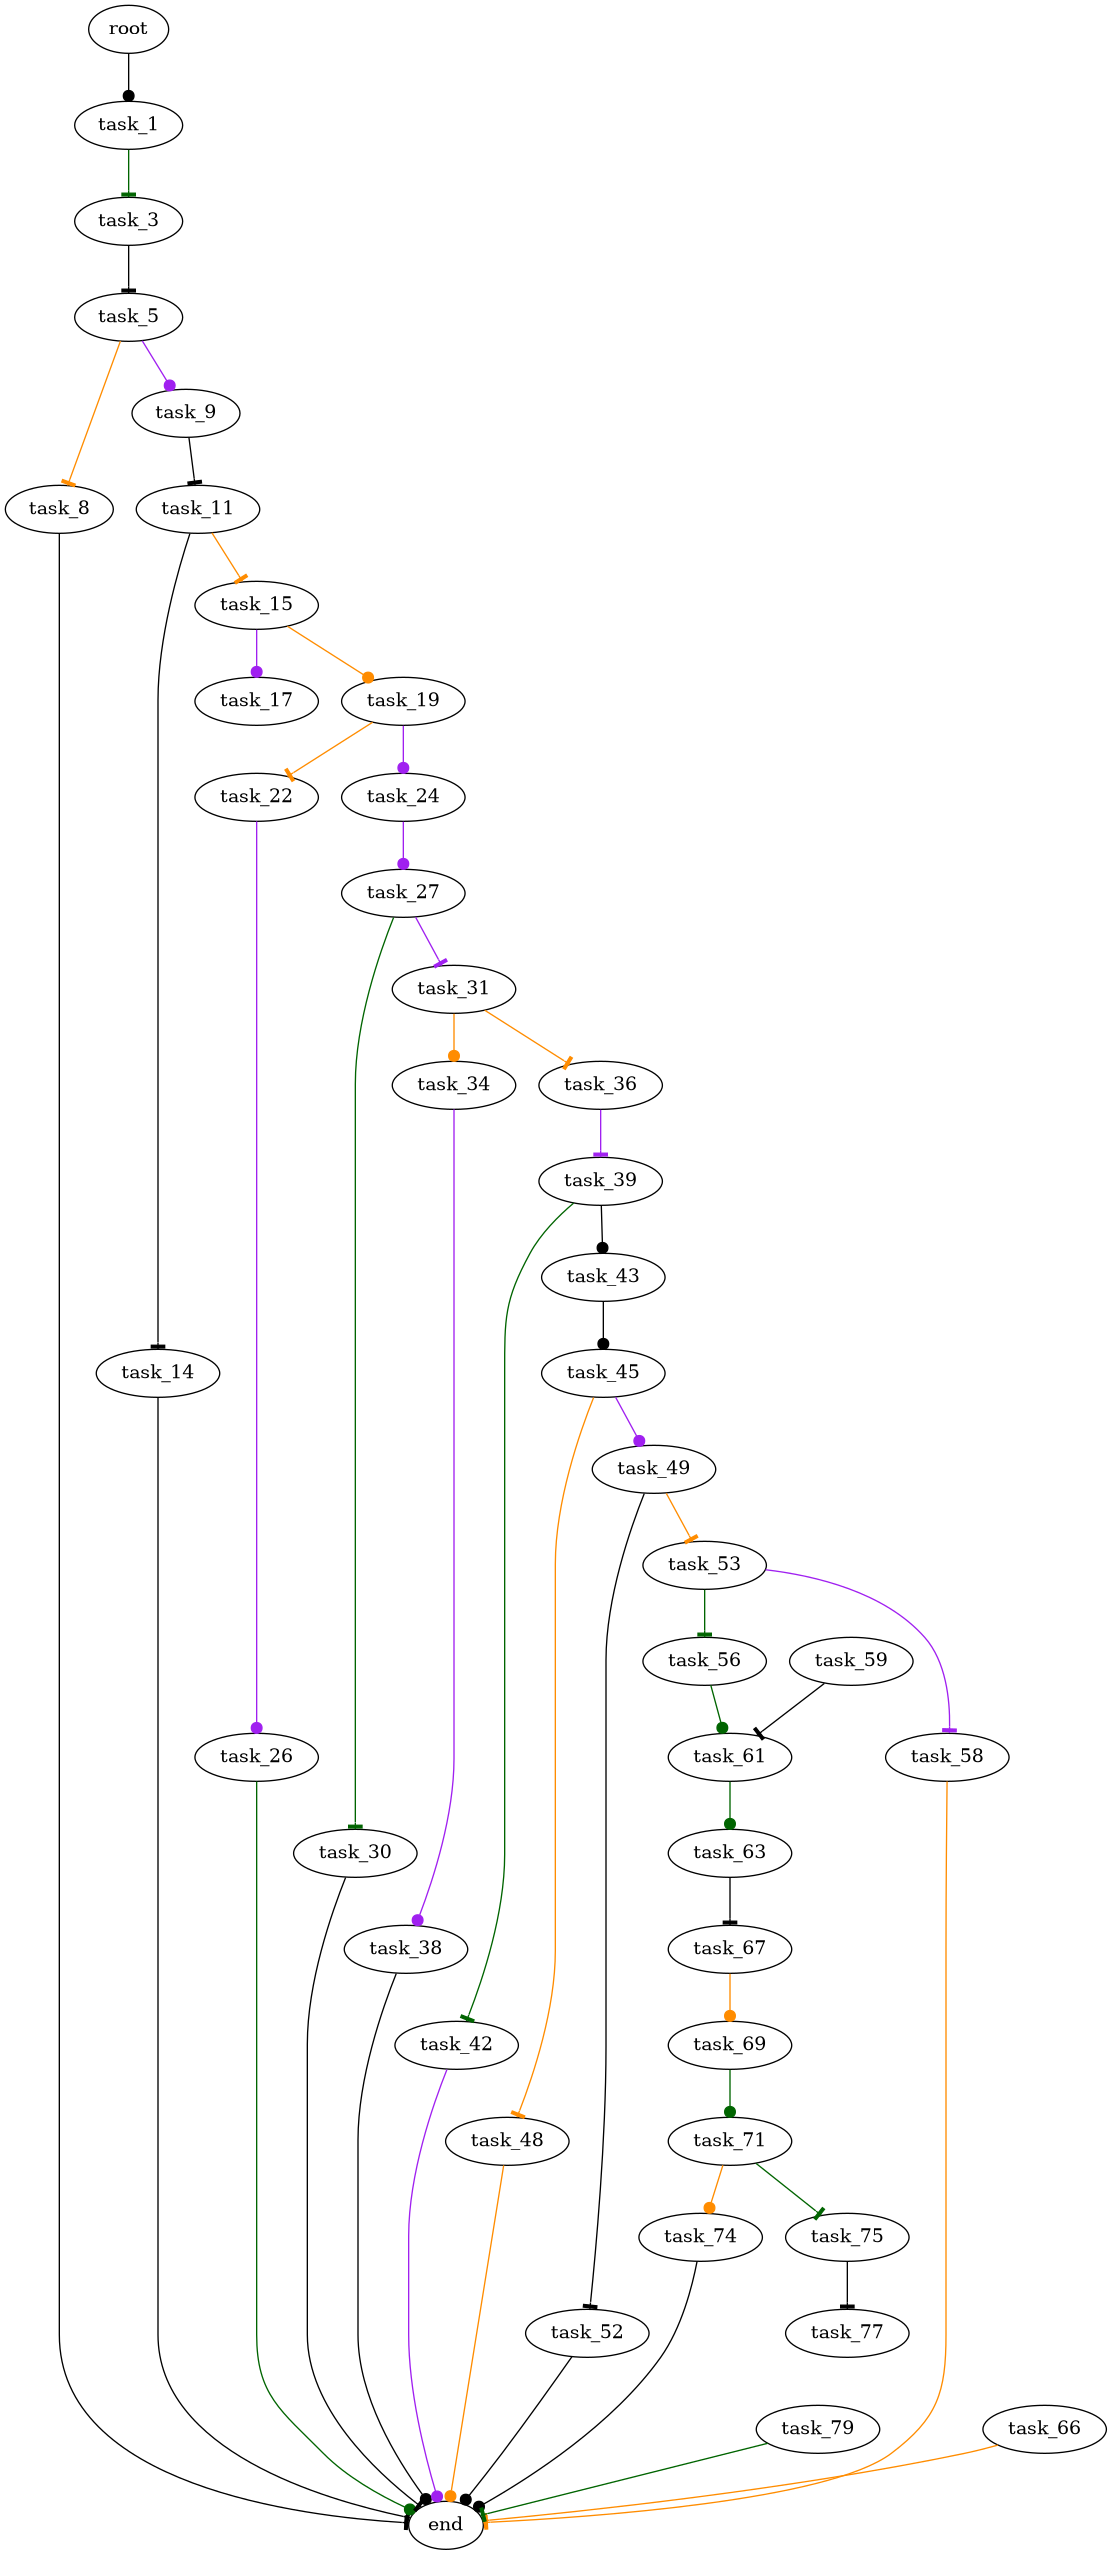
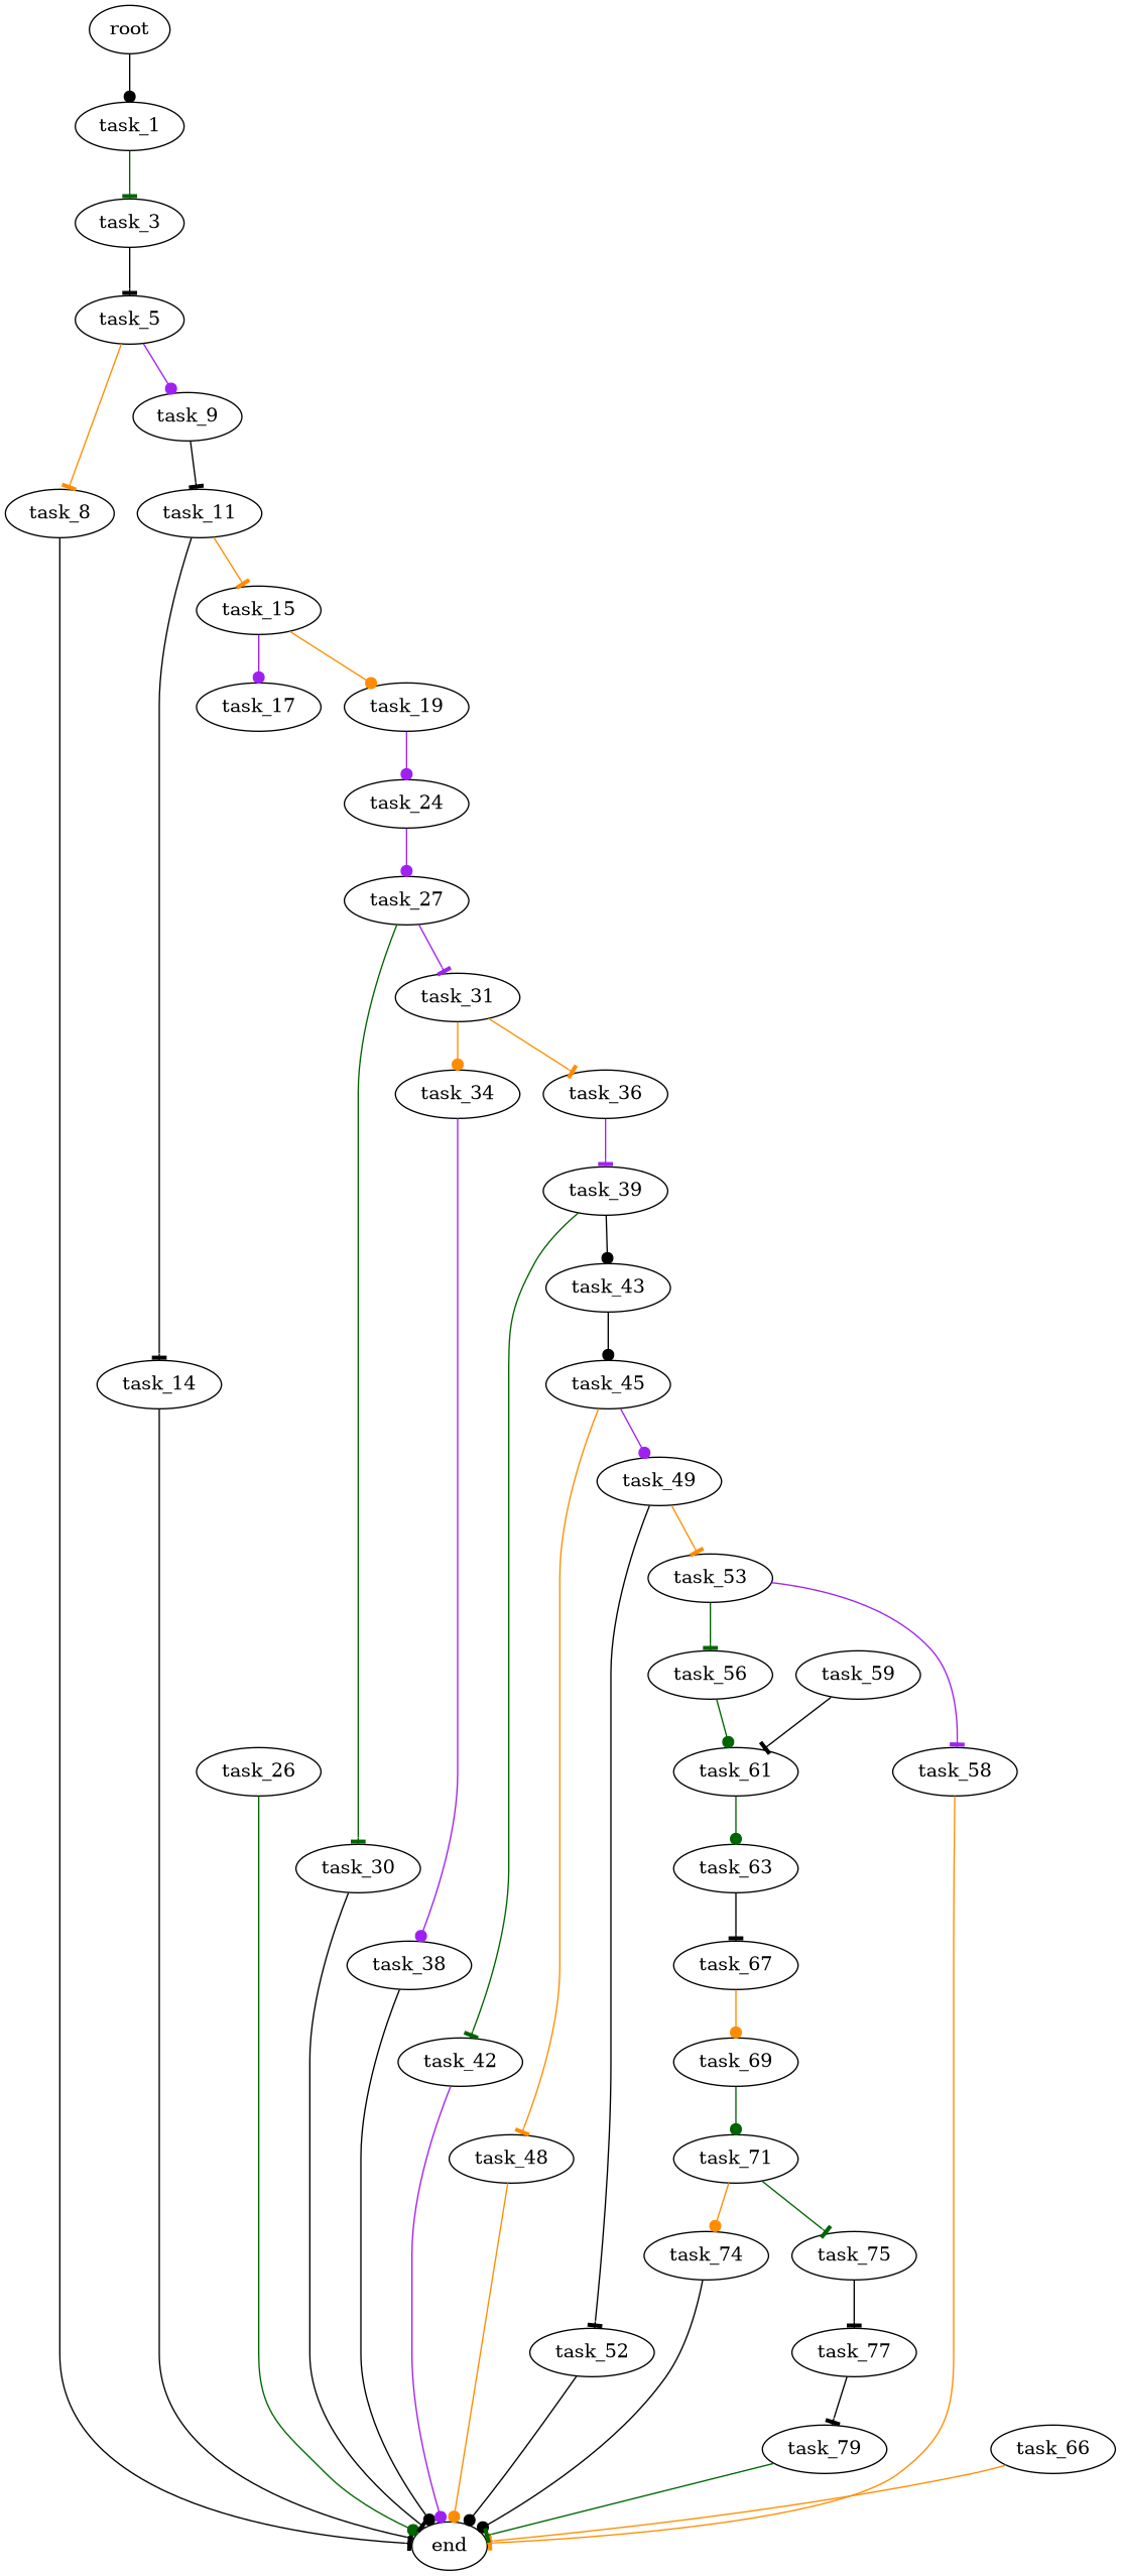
  digraph {
    edge [arrowhead=tee color=black]
    root
    task_1
    task_3
    task_5
    task_8
    task_9
    end
    task_11
    task_14
    task_15
    task_17
    task_19
-   task_22
    task_24
    task_26
    task_27
    task_30
    task_31
    task_34
    task_36
    task_38
    task_39
    task_42
    task_43
    task_45
    task_48
    task_49
    task_52
    task_53
    task_56
    task_58
    task_61
    task_59
    task_63
    task_67
    task_66
    task_69
    task_71
    task_74
    task_75
    task_77
    task_79
    root -> task_1 [arrowhead=dot]
    task_1 -> task_3 [color=darkgreen]
    task_3 -> task_5
    task_5 -> task_8 [color=darkorange]
    task_5 -> task_9 [arrowhead=dot color=purple]
    task_8 -> end
    task_9 -> task_11
    task_11 -> task_14
    task_11 -> task_15 [color=darkorange]
    task_14 -> end
    task_15 -> task_17 [arrowhead=dot color=purple]
    task_15 -> task_19 [arrowhead=dot color=darkorange]
-   task_19 -> task_22 [color=darkorange]
    task_19 -> task_24 [arrowhead=dot color=purple]
-   task_22 -> task_26 [arrowhead=dot color=purple]
    task_24 -> task_27 [arrowhead=dot color=purple]
    task_26 -> end [arrowhead=dot color=darkgreen]
    task_27 -> task_30 [color=darkgreen]
    task_27 -> task_31 [color=purple]
    task_30 -> end
    task_31 -> task_34 [arrowhead=dot color=darkorange]
    task_31 -> task_36 [color=darkorange]
    task_34 -> task_38 [arrowhead=dot color=purple]
    task_36 -> task_39 [color=purple]
    task_38 -> end [arrowhead=dot]
    task_39 -> task_42 [color=darkgreen]
    task_39 -> task_43 [arrowhead=dot]
    task_42 -> end [arrowhead=dot color=purple]
    task_43 -> task_45 [arrowhead=dot]
    task_45 -> task_48 [color=darkorange]
    task_45 -> task_49 [arrowhead=dot color=purple]
    task_48 -> end [arrowhead=dot color=darkorange]
    task_49 -> task_52
    task_49 -> task_53 [color=darkorange]
    task_52 -> end [arrowhead=dot]
    task_53 -> task_56 [color=darkgreen]
    task_53 -> task_58 [color=purple]
    task_56 -> task_61 [arrowhead=dot color=darkgreen]
    task_58 -> end [color=darkorange]
    task_61 -> task_63 [arrowhead=dot color=darkgreen]
    task_59 -> task_61
    task_63 -> task_67
    task_67 -> task_69 [arrowhead=dot color=darkorange]
    task_66 -> end [color=darkorange]
    task_69 -> task_71 [arrowhead=dot color=darkgreen]
    task_71 -> task_74 [arrowhead=dot color=darkorange]
    task_71 -> task_75 [color=darkgreen]
    task_74 -> end [arrowhead=dot]
    task_75 -> task_77
+   task_77 -> task_79
    task_79 -> end [color=darkgreen]
  }
